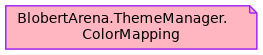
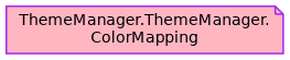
  digraph {
    rankdir=TB
-   n1 [color=purple fillcolor=lightpink fontname=Helvetica fontsize=10 height=0.2 label="BlobertArena.ThemeManager.\lColorMapping" shape=note style=filled width=0.4]
+   n1 [color=purple fillcolor=lightpink fontname=Helvetica fontsize=10 height=0.2 label="ThemeManager.ThemeManager.\lColorMapping" shape=note style=filled width=0.4]
  }
